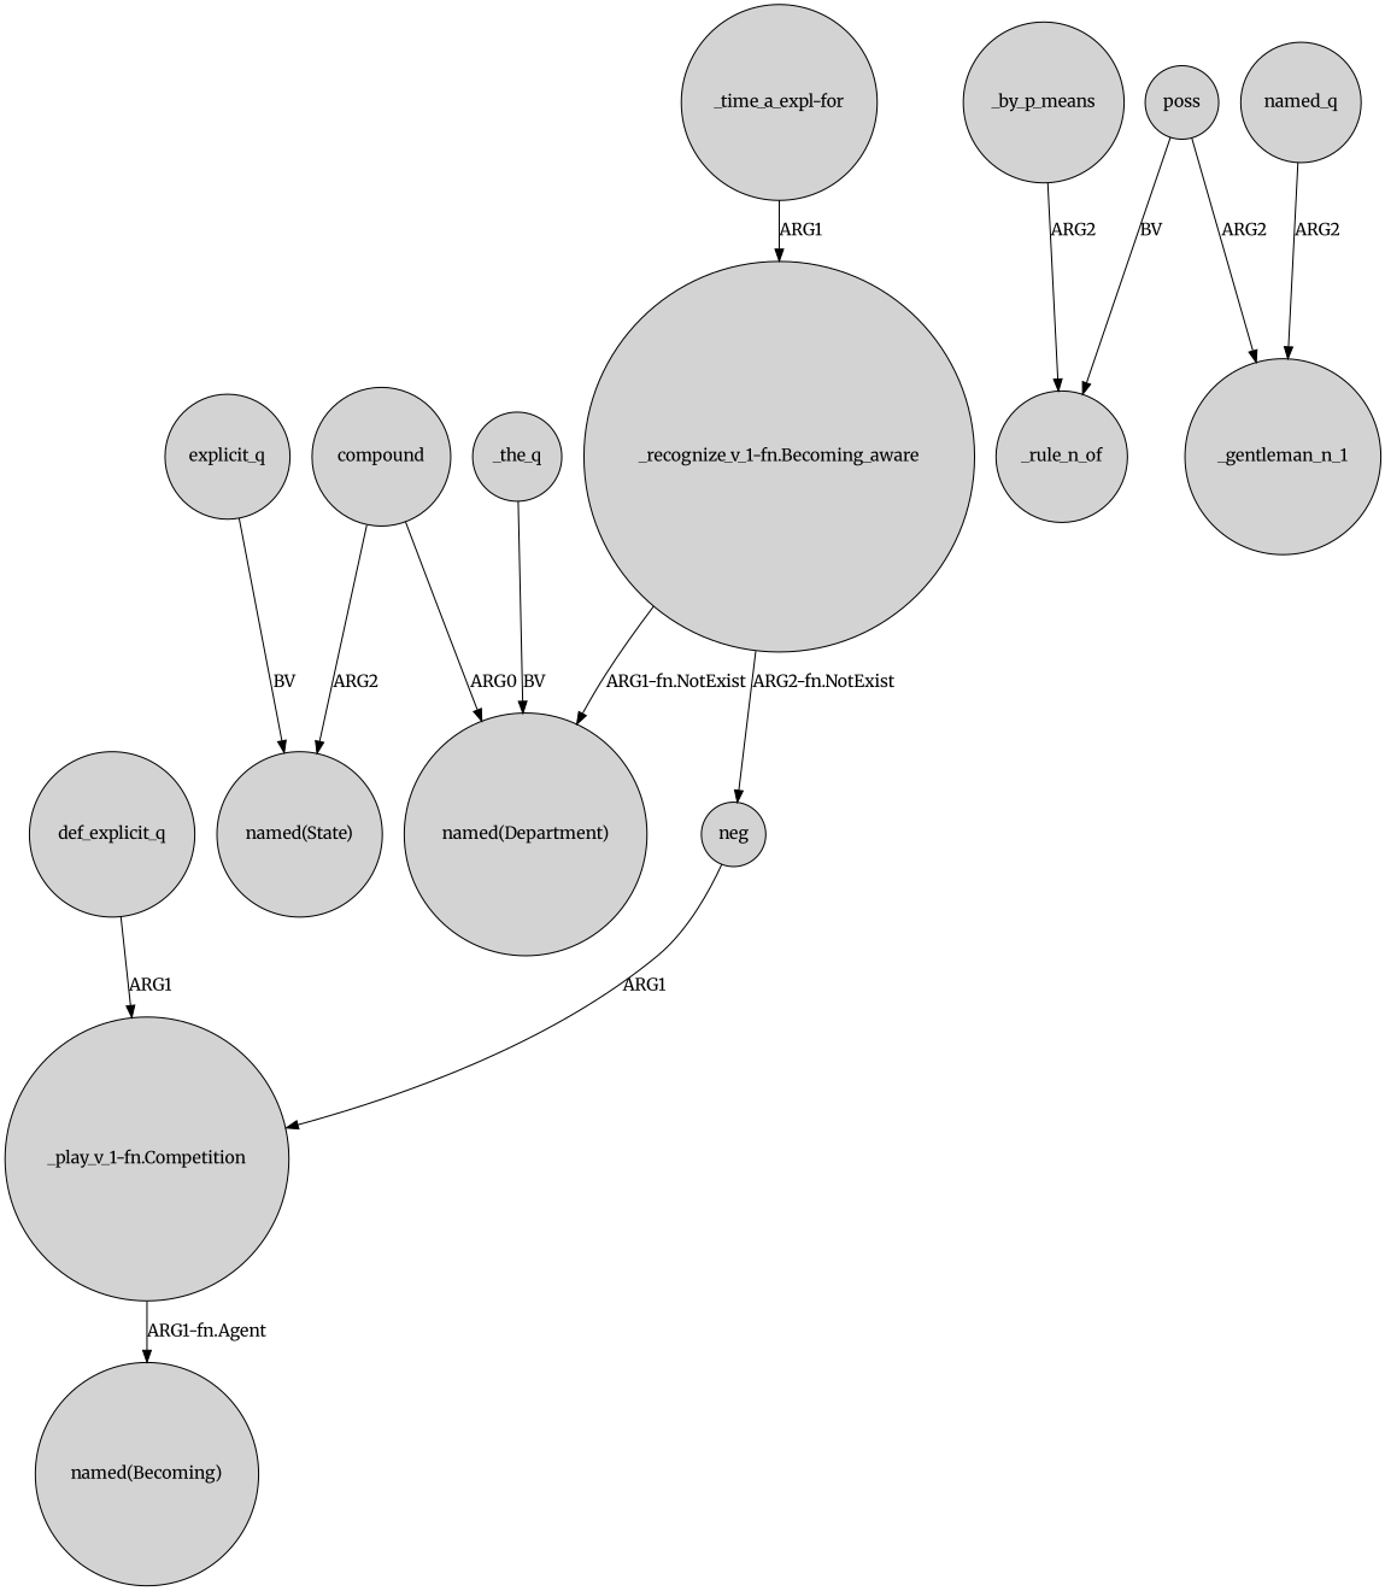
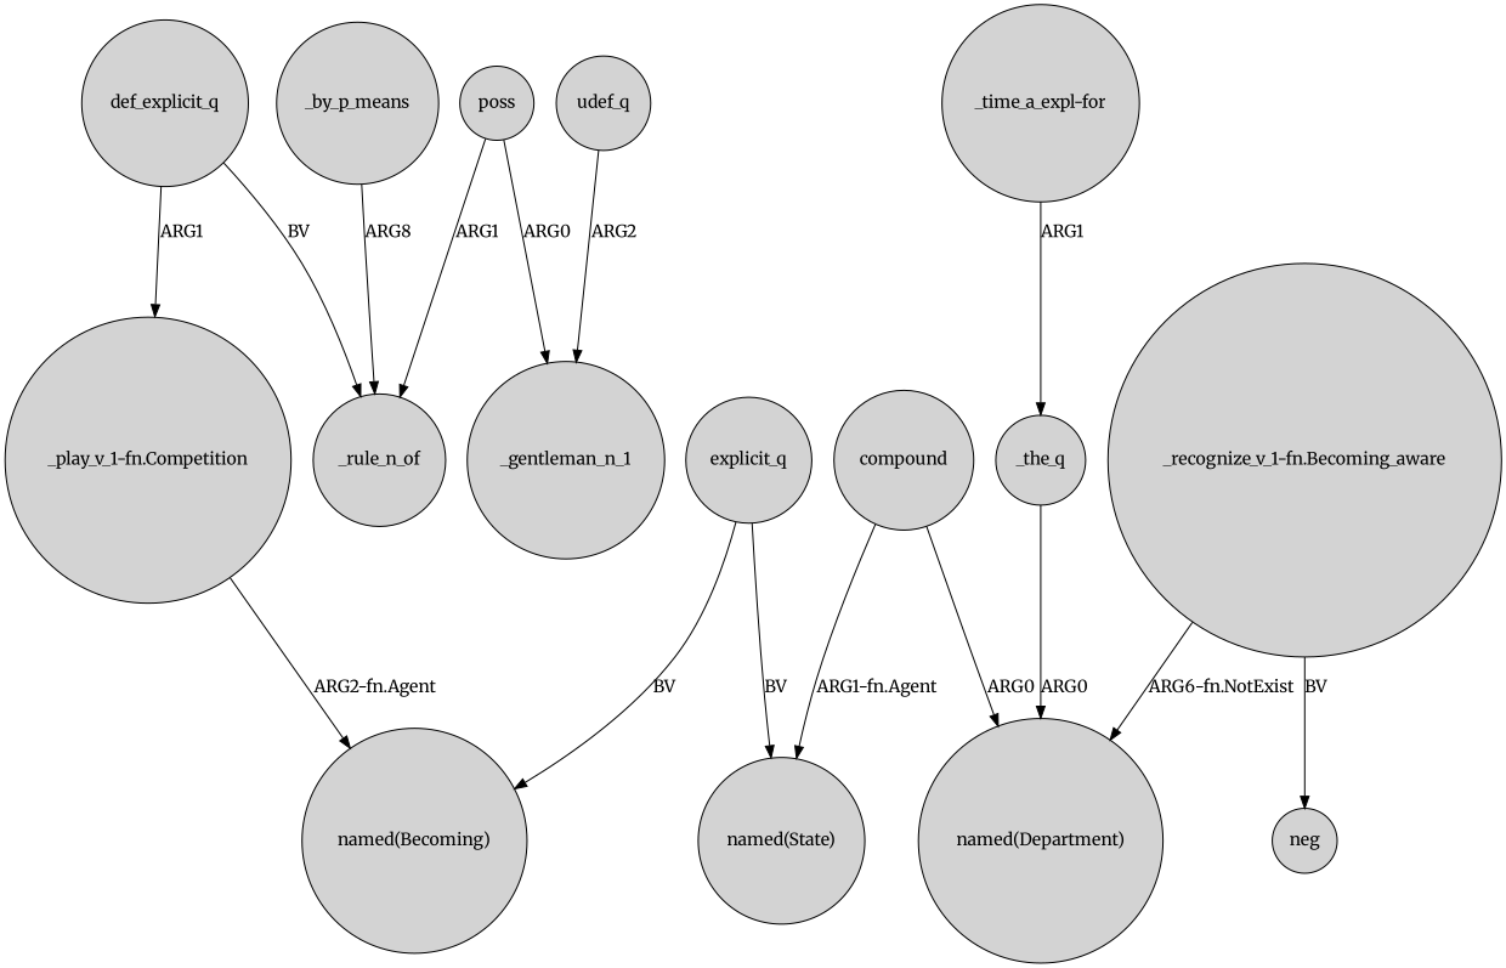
  digraph {
    fontname=Merriweather
    node [fontname=Merriweather shape=circle style=filled]
    edge [fontname=Merriweather]
    def_explicit_q
    _rule_n_of
    "_play_v_1-fn.Competition"
    "_time_a_expl-for"
    "_recognize_v_1-fn.Becoming_aware"
    "named(Department)"
    neg
-   udef_q [label=named_q]
+   udef_q
    _gentleman_n_1
    n10 [label="named(Becoming)"]
    _by_p_means
    n12 [label=explicit_q]
    "named(State)"
    poss
    compound
    _the_q
+   def_explicit_q -> _rule_n_of [label=BV]
    def_explicit_q -> "_play_v_1-fn.Competition" [label=ARG1]
-   "_play_v_1-fn.Competition" -> n10 [label="ARG1-fn.Agent"]
-   "_time_a_expl-for" -> "_recognize_v_1-fn.Becoming_aware" [label=ARG1]
-   "_recognize_v_1-fn.Becoming_aware" -> "named(Department)" [label="ARG1-fn.NotExist"]
-   "_recognize_v_1-fn.Becoming_aware" -> neg [label="ARG2-fn.NotExist"]
-   neg -> "_play_v_1-fn.Competition" [label=ARG1]
+   "_play_v_1-fn.Competition" -> n10 [label="ARG2-fn.Agent"]
+   "_time_a_expl-for" -> _the_q [label=ARG1]
+   "_recognize_v_1-fn.Becoming_aware" -> "named(Department)" [label="ARG6-fn.NotExist"]
+   "_recognize_v_1-fn.Becoming_aware" -> neg [label=BV]
    udef_q -> _gentleman_n_1 [label=ARG2]
-   _by_p_means -> _rule_n_of [label=ARG2]
+   _by_p_means -> _rule_n_of [label=ARG8]
+   n12 -> n10 [label=BV]
    n12 -> "named(State)" [label=BV]
-   poss -> _rule_n_of [label=BV]
-   poss -> _gentleman_n_1 [label=ARG2]
+   poss -> _rule_n_of [label=ARG1]
+   poss -> _gentleman_n_1 [label=ARG0]
    compound -> "named(Department)" [label=ARG0]
-   compound -> "named(State)" [label=ARG2]
-   _the_q -> "named(Department)" [label=BV]
+   compound -> "named(State)" [label="ARG1-fn.Agent"]
+   _the_q -> "named(Department)" [label=ARG0]
  }
